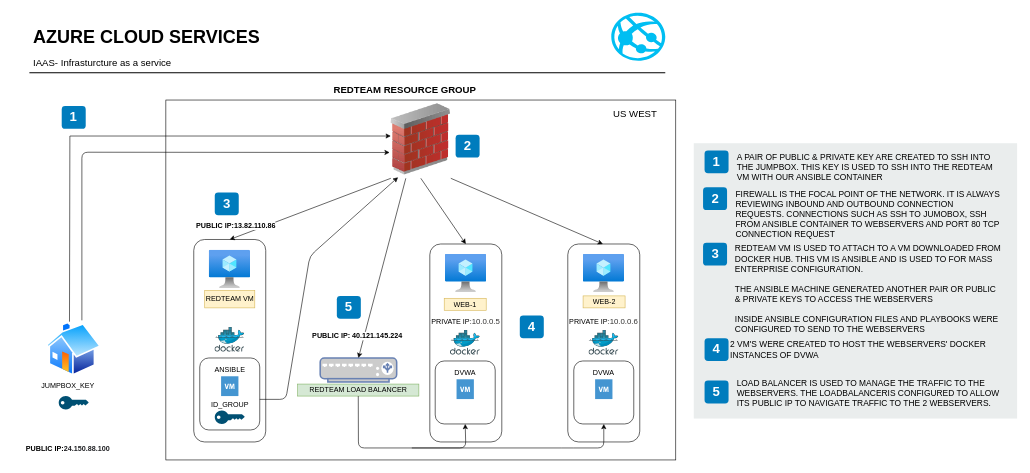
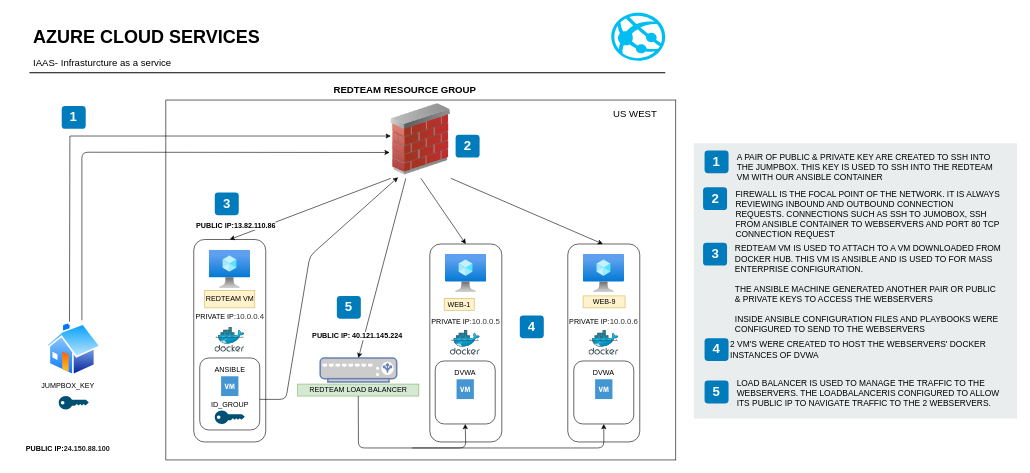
  <mxCell id="0" />
  <mxCell id="1" parent="0" />
  <mxCell id="2" value="" style="rounded=0;whiteSpace=wrap;html=1;" vertex="1" parent="1"><mxGeometry x="276" y="166" width="850" height="600" as="geometry" /></mxCell>
  <mxCell id="3" value="" style="rounded=1;whiteSpace=wrap;html=1;" vertex="1" parent="1"><mxGeometry x="322.5" y="398.5" width="120" height="337.5" as="geometry" /></mxCell>
  <mxCell id="4" value="1" style="rounded=1;whiteSpace=wrap;html=1;fillColor=#007CBD;strokeColor=none;fontColor=#FFFFFF;fontStyle=1;fontSize=22;" parent="1" vertex="1"><mxGeometry x="102.39" y="176" width="40" height="38" as="geometry" /></mxCell>
  <mxCell id="5" value="2" style="rounded=1;whiteSpace=wrap;html=1;fillColor=#007CBD;strokeColor=none;fontColor=#FFFFFF;fontStyle=1;fontSize=22;" parent="1" vertex="1"><mxGeometry x="759" y="224" width="40" height="38" as="geometry" /></mxCell>
  <mxCell id="6" value="3" style="rounded=1;whiteSpace=wrap;html=1;fillColor=#007CBD;strokeColor=none;fontColor=#FFFFFF;fontStyle=1;fontSize=22;" parent="1" vertex="1"><mxGeometry x="357.5" y="320" width="40" height="38" as="geometry" /></mxCell>
  <mxCell id="7" value="5" style="rounded=1;whiteSpace=wrap;html=1;fillColor=#007CBD;strokeColor=none;fontColor=#FFFFFF;fontStyle=1;fontSize=22;" parent="1" vertex="1"><mxGeometry x="561" y="492.5" width="40" height="38" as="geometry" /></mxCell>
  <mxCell id="8" value="AZURE CLOUD SERVICES" style="text;html=1;resizable=0;points=[];autosize=1;align=left;verticalAlign=top;spacingTop=-4;fontSize=30;fontStyle=1" parent="1" vertex="1"><mxGeometry x="52.5" y="40.5" width="390" height="40" as="geometry" /></mxCell>
  <mxCell id="9" value="IAAS- Infrasturcture as a service" style="text;html=1;resizable=0;points=[];autosize=1;align=left;verticalAlign=top;spacingTop=-4;fontSize=16;" parent="1" vertex="1"><mxGeometry x="52.5" y="90.5" width="250" height="20" as="geometry" /></mxCell>
  <mxCell id="10" value="REDTEAM RESOURCE GROUP" style="text;html=1;resizable=0;points=[];autosize=1;align=left;verticalAlign=top;spacingTop=-4;fontSize=16;fontStyle=1" parent="1" vertex="1"><mxGeometry x="553.5" y="136.5" width="250" height="20" as="geometry" /></mxCell>
  <mxCell id="11" value="" style="line;strokeWidth=2;html=1;fontSize=14;" parent="1" vertex="1"><mxGeometry x="48.5" y="115.5" width="1060" height="10" as="geometry" /></mxCell>
  <mxCell id="12" value="" style="rounded=0;whiteSpace=wrap;html=1;fillColor=#EAEDED;fontSize=22;fontColor=#FFFFFF;strokeColor=none;labelBackgroundColor=none;" parent="1" vertex="1"><mxGeometry x="1156" y="238" width="539" height="459" as="geometry" /></mxCell>
  <mxCell id="13" value="1" style="rounded=1;whiteSpace=wrap;html=1;fillColor=#007CBD;strokeColor=none;fontColor=#FFFFFF;fontStyle=1;fontSize=22;labelBackgroundColor=none;" parent="1" vertex="1"><mxGeometry x="1174" y="250" width="40" height="38" as="geometry" /></mxCell>
  <mxCell id="14" value="2" style="rounded=1;whiteSpace=wrap;html=1;fillColor=#007CBD;strokeColor=none;fontColor=#FFFFFF;fontStyle=1;fontSize=22;labelBackgroundColor=none;" parent="1" vertex="1"><mxGeometry x="1171.5" y="311.5" width="40" height="38" as="geometry" /></mxCell>
  <mxCell id="15" value="3" style="rounded=1;whiteSpace=wrap;html=1;fillColor=#007CBD;strokeColor=none;fontColor=#FFFFFF;fontStyle=1;fontSize=22;labelBackgroundColor=none;" parent="1" vertex="1"><mxGeometry x="1171.5" y="404" width="40" height="38" as="geometry" /></mxCell>
  <mxCell id="16" value="4" style="rounded=1;whiteSpace=wrap;html=1;fillColor=#007CBD;strokeColor=none;fontColor=#FFFFFF;fontStyle=1;fontSize=22;labelBackgroundColor=none;" parent="1" vertex="1"><mxGeometry x="866" y="525" width="40" height="38" as="geometry" /></mxCell>
  <mxCell id="17" value="5" style="rounded=1;whiteSpace=wrap;html=1;fillColor=#007CBD;strokeColor=none;fontColor=#FFFFFF;fontStyle=1;fontSize=22;labelBackgroundColor=none;" parent="1" vertex="1"><mxGeometry x="1174" y="633.75" width="40" height="38" as="geometry" /></mxCell>
  <mxCell id="18" value="A PAIR OF PUBLIC &amp;amp; PRIVATE KEY ARE CREATED TO SSH INTO THE JUMPBOX. THIS KEY IS USED TO SSH INTO THE REDTEAM VM WITH OUR ANSIBLE CONTAINER" style="text;html=1;align=left;verticalAlign=top;spacingTop=-4;fontSize=14;labelBackgroundColor=none;whiteSpace=wrap;" parent="1" vertex="1"><mxGeometry x="1225.5" y="249.5" width="449" height="118" as="geometry" /></mxCell>
  <mxCell id="19" value="&lt;span&gt;FIREWALL IS THE FOCAL POINT OF THE NETWORK. IT IS ALWAYS REVIEWING INBOUND AND OUTBOUND CONNECTION REQUESTS. CONNECTIONS SUCH AS SSH TO JUMOBOX, SSH FROM ANSIBLE CONTAINER TO WEBSERVERS AND PORT 80 TCP CONNECTION REQUEST&lt;/span&gt;" style="text;html=1;align=left;verticalAlign=top;spacingTop=-4;fontSize=14;labelBackgroundColor=none;whiteSpace=wrap;" parent="1" vertex="1"><mxGeometry x="1223.5" y="312" width="450" height="84.5" as="geometry" /></mxCell>
  <mxCell id="20" value="&lt;span&gt;REDTEAM VM IS USED TO ATTACH TO A VM DOWNLOADED FROM DOCKER HUB. THIS VM IS ANSIBLE AND IS USED TO FOR MASS ENTERPRISE CONFIGURATION.&lt;br&gt;&lt;br&gt;THE ANSIBLE MACHINE GENERATED ANOTHER PAIR OR PUBLIC &amp;amp; PRIVATE KEYS TO ACCESS THE WEBSERVERS&lt;br&gt;&lt;br&gt;INSIDE ANSIBLE CONFIGURATION FILES AND PLAYBOOKS WERE CONFIGURED TO SEND TO THE WEBSERVERS&lt;br&gt;&lt;br&gt;&lt;br&gt;&lt;/span&gt;" style="text;html=1;align=left;verticalAlign=top;spacingTop=-4;fontSize=14;labelBackgroundColor=none;whiteSpace=wrap;" parent="1" vertex="1"><mxGeometry x="1222.5" y="402.5" width="450" height="164.5" as="geometry" /></mxCell>
  <mxCell id="21" value="&lt;span&gt;2 VM'S WERE CREATED TO HOST THE WEBSERVERS' DOCKER INSTANCES OF DVWA&lt;/span&gt;" style="text;html=1;align=left;verticalAlign=top;spacingTop=-4;fontSize=14;labelBackgroundColor=none;whiteSpace=wrap;" parent="1" vertex="1"><mxGeometry x="1215" y="563" width="450" height="54" as="geometry" /></mxCell>
  <mxCell id="22" value="&lt;span&gt;LOAD BALANCER IS USED TO MANAGE THE TRAFFIC TO THE WEBSERVERS. THE LOADBALANCERIS CONFIGURED TO ALLOW ITS PUBLIC IP TO NAVIGATE TRAFFIC TO THE 2 WEBSERVERS.&amp;nbsp;&lt;/span&gt;" style="text;html=1;align=left;verticalAlign=top;spacingTop=-4;fontSize=14;labelBackgroundColor=none;whiteSpace=wrap;" parent="1" vertex="1"><mxGeometry x="1225.5" y="627" width="449" height="60" as="geometry" /></mxCell>
  <mxCell id="23" value="" style="aspect=fixed;perimeter=ellipsePerimeter;html=1;align=center;shadow=0;dashed=0;spacingTop=3;image;image=img/lib/active_directory/home.svg;" vertex="1" parent="1"><mxGeometry x="76" y="536" width="92.78" height="90" as="geometry" /></mxCell>
  <mxCell id="24" value="" style="verticalLabelPosition=bottom;html=1;verticalAlign=top;align=center;strokeColor=none;fillColor=#00BEF2;shape=mxgraph.azure.azure_website;pointerEvents=1;" vertex="1" parent="1"><mxGeometry x="1018.5" y="20.5" width="90" height="80" as="geometry" /></mxCell>
  <mxCell id="25" value="" style="aspect=fixed;html=1;points=[];align=center;image;fontSize=12;image=img/lib/azure2/compute/Virtual_Machine.svg;" vertex="1" parent="1"><mxGeometry x="348" y="416" width="69" height="64" as="geometry" /></mxCell>
  <mxCell id="26" value="" style="image;html=1;image=img/lib/clip_art/networking/Firewall_02_128x128.png" vertex="1" parent="1"><mxGeometry x="651" y="166" width="100" height="130.5" as="geometry" /></mxCell>
  <mxCell id="27" value="" style="endArrow=none;html=1;exitX=0.424;exitY=-0.006;exitDx=0;exitDy=0;exitPerimeter=0;" edge="1" parent="1" source="23"><mxGeometry width="50" height="50" relative="1" as="geometry"><mxPoint x="118.78" y="586" as="sourcePoint" /><mxPoint x="116" y="226" as="targetPoint" /><Array as="points"><mxPoint x="116" y="536" /></Array></mxGeometry></mxCell>
  <mxCell id="28" value="" style="endArrow=classic;html=1;" edge="1" parent="1"><mxGeometry width="50" height="50" relative="1" as="geometry"><mxPoint x="116" y="226" as="sourcePoint" /><mxPoint x="651" y="226" as="targetPoint" /></mxGeometry></mxCell>
  <mxCell id="29" value="" style="endArrow=classic;html=1;entryX=0.5;entryY=0;entryDx=0;entryDy=0;exitX=0;exitY=1;exitDx=0;exitDy=0;" edge="1" parent="1" source="26" target="3"><mxGeometry width="50" height="50" relative="1" as="geometry"><mxPoint x="626" y="297" as="sourcePoint" /><mxPoint x="786" y="376" as="targetPoint" /></mxGeometry></mxCell>
  <mxCell id="30" value="" style="rounded=1;whiteSpace=wrap;html=1;" vertex="1" parent="1"><mxGeometry x="716" y="406" width="120" height="330" as="geometry" /></mxCell>
  <mxCell id="31" value="" style="aspect=fixed;html=1;points=[];align=center;image;fontSize=12;image=img/lib/azure2/compute/Virtual_Machine.svg;" vertex="1" parent="1"><mxGeometry x="741.5" y="422.75" width="69" height="64" as="geometry" /></mxCell>
  <mxCell id="32" value="" style="rounded=1;whiteSpace=wrap;html=1;" vertex="1" parent="1"><mxGeometry x="946" y="406" width="120" height="330" as="geometry" /></mxCell>
  <mxCell id="33" value="" style="aspect=fixed;html=1;points=[];align=center;image;fontSize=12;image=img/lib/azure2/compute/Virtual_Machine.svg;" vertex="1" parent="1"><mxGeometry x="971.5" y="422.75" width="69" height="64" as="geometry" /></mxCell>
  <mxCell id="34" value="" style="endArrow=classic;html=1;entryX=0.5;entryY=0;entryDx=0;entryDy=0;exitX=0.5;exitY=1;exitDx=0;exitDy=0;" edge="1" parent="1" source="26" target="30"><mxGeometry width="50" height="50" relative="1" as="geometry"><mxPoint x="918.5" y="293.5" as="sourcePoint" /><mxPoint x="770" y="395.5" as="targetPoint" /></mxGeometry></mxCell>
  <mxCell id="35" value="" style="endArrow=classic;html=1;entryX=0.5;entryY=0;entryDx=0;entryDy=0;exitX=1;exitY=1;exitDx=0;exitDy=0;" edge="1" parent="1" source="26"><mxGeometry width="50" height="50" relative="1" as="geometry"><mxPoint x="929.5" y="296.5" as="sourcePoint" /><mxPoint x="1004.5" y="406" as="targetPoint" /></mxGeometry></mxCell>
+ <mxCell id="36" value="PRIVATE IP:&lt;span style=&quot;color: rgb(50 , 49 , 48) ; font-family: &amp;#34;az_ea_font&amp;#34; , &amp;#34;segoe ui&amp;#34; , &amp;#34;az_font&amp;#34; , , , &amp;#34;blinkmacsystemfont&amp;#34; , &amp;#34;roboto&amp;#34; , &amp;#34;oxygen&amp;#34; , &amp;#34;ubuntu&amp;#34; , &amp;#34;cantarell&amp;#34; , &amp;#34;open sans&amp;#34; , &amp;#34;helvetica neue&amp;#34; , sans-serif ; font-size: 13px ; background-color: rgb(255 , 255 , 255)&quot;&gt;10.0.0.4&lt;/span&gt;" style="text;html=1;strokeColor=none;fillColor=none;align=center;verticalAlign=middle;whiteSpace=wrap;rounded=0;" vertex="1" parent="1"><mxGeometry x="322.5" y="516" width="120" height="20" as="geometry" /></mxCell>
  <mxCell id="37" value="REDTEAM VM" style="text;html=1;strokeColor=#d6b656;fillColor=#fff2cc;align=center;verticalAlign=middle;whiteSpace=wrap;overflow=hidden;" vertex="1" parent="1"><mxGeometry x="340.75" y="483.25" width="83.5" height="29.25" as="geometry" /></mxCell>
- <mxCell id="38" value="WEB-1" style="text;html=1;strokeColor=#d6b656;fillColor=#fff2cc;align=center;verticalAlign=middle;whiteSpace=wrap;overflow=hidden;" vertex="1" parent="1"><mxGeometry x="740" y="496.5" width="70" height="20" as="geometry" /></mxCell>
+ <mxCell id="38" value="WEB-1" style="text;html=1;strokeColor=#d6b656;fillColor=#fff2cc;align=center;verticalAlign=middle;whiteSpace=wrap;overflow=hidden;" vertex="1" parent="1"><mxGeometry x="740" y="496.5" width="50" height="20" as="geometry" /></mxCell>
  <mxCell id="39" value="" style="shape=image;html=1;verticalAlign=top;verticalLabelPosition=bottom;labelBackgroundColor=#ffffff;imageAspect=0;aspect=fixed;image=https://cdn2.iconfinder.com/data/icons/stilllife/48x48/filesystems/gnome-fs-ssh.png" vertex="1" parent="1"><mxGeometry x="153.5" y="176" width="48" height="48" as="geometry" /></mxCell>
  <mxCell id="40" value="" style="fontColor=#0066CC;verticalAlign=top;verticalLabelPosition=bottom;labelPosition=center;align=center;html=1;outlineConnect=0;fillColor=#CCCCCC;strokeColor=#6881B3;gradientColor=none;gradientDirection=north;strokeWidth=2;shape=mxgraph.networks.load_balancer;" vertex="1" parent="1"><mxGeometry x="533.25" y="596" width="127.5" height="40" as="geometry" /></mxCell>
  <mxCell id="41" value="" style="endArrow=classic;html=1;entryX=0.5;entryY=0;entryDx=0;entryDy=0;exitX=0.25;exitY=1;exitDx=0;exitDy=0;entryPerimeter=0;" edge="1" parent="1" source="26" target="40"><mxGeometry width="50" height="50" relative="1" as="geometry"><mxPoint x="606" y="346" as="sourcePoint" /><mxPoint x="681" y="455.5" as="targetPoint" /></mxGeometry></mxCell>
  <mxCell id="42" value="" style="shape=image;html=1;verticalAlign=top;verticalLabelPosition=bottom;labelBackgroundColor=#ffffff;imageAspect=0;aspect=fixed;image=https://cdn2.iconfinder.com/data/icons/stilllife/48x48/filesystems/gnome-fs-ssh.png" vertex="1" parent="1"><mxGeometry x="751" y="336" width="48" height="48" as="geometry" /></mxCell>
  <mxCell id="43" value="" style="shape=image;html=1;verticalAlign=top;verticalLabelPosition=bottom;labelBackgroundColor=#ffffff;imageAspect=0;aspect=fixed;image=https://cdn2.iconfinder.com/data/icons/stilllife/48x48/filesystems/gnome-fs-ssh.png" vertex="1" parent="1"><mxGeometry x="878.5" y="308" width="48" height="48" as="geometry" /></mxCell>
  <mxCell id="44" value="" style="shape=image;html=1;verticalAlign=top;verticalLabelPosition=bottom;labelBackgroundColor=#ffffff;imageAspect=0;aspect=fixed;image=https://cdn4.iconfinder.com/data/icons/bitcons/yellow/64x64/tcp.gif" vertex="1" parent="1"><mxGeometry x="596" y="398.5" width="37.5" height="37.5" as="geometry" /></mxCell>
  <mxCell id="45" value="&lt;font style=&quot;font-size: 12px&quot;&gt;&lt;font&gt;&lt;b&gt;PUBLIC IP:&lt;/b&gt;&lt;/font&gt;&lt;span style=&quot;color: rgb(32 , 33 , 36) ; font-family: &amp;#34;arial&amp;#34; , sans-serif ; text-align: left ; background-color: rgb(255 , 255 , 255)&quot;&gt;&lt;b&gt;24.150.88.100&lt;/b&gt;&lt;/span&gt;&lt;/font&gt;" style="text;html=1;strokeColor=none;fillColor=none;align=center;verticalAlign=middle;whiteSpace=wrap;rounded=0;" vertex="1" parent="1"><mxGeometry x="20.75" y="736.5" width="183.5" height="20" as="geometry" /></mxCell>
  <mxCell id="46" value="&lt;b&gt;&lt;font style=&quot;font-size: 12px&quot;&gt;&lt;font&gt;PUBLIC IP:&amp;nbsp;&lt;/font&gt;&lt;span style=&quot;background-color: rgb(255 , 255 , 255)&quot;&gt;40.121.145.224&amp;nbsp;&lt;/span&gt;&lt;/font&gt;&lt;/b&gt;" style="text;html=1;strokeColor=none;fillColor=none;align=center;verticalAlign=middle;whiteSpace=wrap;rounded=0;" vertex="1" parent="1"><mxGeometry x="496" y="550" width="201.75" height="20" as="geometry" /></mxCell>
  <mxCell id="47" value="REDTEAM LOAD BALANCER" style="text;html=1;strokeColor=#82b366;fillColor=#d5e8d4;align=center;verticalAlign=middle;whiteSpace=wrap;overflow=hidden;" vertex="1" parent="1"><mxGeometry x="495.75" y="639.5" width="202" height="20" as="geometry" /></mxCell>
  <mxCell id="48" value="" style="rounded=1;whiteSpace=wrap;html=1;" vertex="1" parent="1"><mxGeometry x="332.5" y="596" width="100" height="120" as="geometry" /></mxCell>
  <mxCell id="49" value="" style="aspect=fixed;html=1;points=[];align=center;image;fontSize=12;image=img/lib/mscae/Docker.svg;" vertex="1" parent="1"><mxGeometry x="357.5" y="545" width="50" height="41" as="geometry" /></mxCell>
  <mxCell id="50" value="" style="shadow=0;dashed=0;html=1;strokeColor=none;fillColor=#4495D1;labelPosition=center;verticalLabelPosition=bottom;verticalAlign=top;align=center;outlineConnect=0;shape=mxgraph.veeam.2d.virtual_machine;" vertex="1" parent="1"><mxGeometry x="368.05" y="626.5" width="28.9" height="33" as="geometry" /></mxCell>
  <mxCell id="51" value="" style="endArrow=classic;html=1;entryX=0.12;entryY=0.987;entryDx=0;entryDy=0;entryPerimeter=0;" edge="1" parent="1" target="26"><mxGeometry width="50" height="50" relative="1" as="geometry"><mxPoint x="432.5" y="665" as="sourcePoint" /><mxPoint x="482.5" y="615" as="targetPoint" /><Array as="points"><mxPoint x="476" y="665" /><mxPoint x="516" y="426" /></Array></mxGeometry></mxCell>
  <mxCell id="52" value="" style="shape=image;html=1;verticalAlign=top;verticalLabelPosition=bottom;labelBackgroundColor=#ffffff;imageAspect=0;aspect=fixed;image=https://cdn2.iconfinder.com/data/icons/stilllife/48x48/filesystems/gnome-fs-ssh.png" vertex="1" parent="1"><mxGeometry x="485.25" y="390" width="48" height="48" as="geometry" /></mxCell>
  <mxCell id="53" value="ANSIBLE" style="text;html=1;strokeColor=none;fillColor=none;align=center;verticalAlign=middle;whiteSpace=wrap;rounded=0;" vertex="1" parent="1"><mxGeometry x="322.5" y="606" width="120" height="20" as="geometry" /></mxCell>
  <mxCell id="54" value="" style="points=[[0,0.5,0],[0.24,0,0],[0.5,0.28,0],[0.995,0.475,0],[0.5,0.72,0],[0.24,1,0]];verticalLabelPosition=bottom;html=1;verticalAlign=top;aspect=fixed;align=center;pointerEvents=1;shape=mxgraph.cisco19.key;fillColor=#005073;strokeColor=none;" vertex="1" parent="1"><mxGeometry x="357.5" y="683.5" width="50" height="22.5" as="geometry" /></mxCell>
  <mxCell id="55" value="ID_GROUP" style="text;html=1;strokeColor=none;fillColor=none;align=center;verticalAlign=middle;whiteSpace=wrap;rounded=0;" vertex="1" parent="1"><mxGeometry x="322.5" y="663.5" width="120" height="20" as="geometry" /></mxCell>
  <mxCell id="56" value="PRIVATE IP:&lt;span style=&quot;color: rgb(50 , 49 , 48) ; font-family: &amp;#34;az_ea_font&amp;#34; , &amp;#34;segoe ui&amp;#34; , &amp;#34;az_font&amp;#34; , , , &amp;#34;blinkmacsystemfont&amp;#34; , &amp;#34;roboto&amp;#34; , &amp;#34;oxygen&amp;#34; , &amp;#34;ubuntu&amp;#34; , &amp;#34;cantarell&amp;#34; , &amp;#34;open sans&amp;#34; , &amp;#34;helvetica neue&amp;#34; , sans-serif ; font-size: 13px ; background-color: rgb(255 , 255 , 255)&quot;&gt;10.0.0.5&lt;/span&gt;" style="text;html=1;strokeColor=none;fillColor=none;align=center;verticalAlign=middle;whiteSpace=wrap;rounded=0;" vertex="1" parent="1"><mxGeometry x="716" y="525" width="120" height="20" as="geometry" /></mxCell>
  <mxCell id="57" value="PRIVATE IP:&lt;span style=&quot;color: rgb(50 , 49 , 48) ; font-family: &amp;#34;az_ea_font&amp;#34; , &amp;#34;segoe ui&amp;#34; , &amp;#34;az_font&amp;#34; , , , &amp;#34;blinkmacsystemfont&amp;#34; , &amp;#34;roboto&amp;#34; , &amp;#34;oxygen&amp;#34; , &amp;#34;ubuntu&amp;#34; , &amp;#34;cantarell&amp;#34; , &amp;#34;open sans&amp;#34; , &amp;#34;helvetica neue&amp;#34; , sans-serif ; font-size: 13px ; background-color: rgb(255 , 255 , 255)&quot;&gt;10.0.0.6&lt;/span&gt;" style="text;html=1;strokeColor=none;fillColor=none;align=center;verticalAlign=middle;whiteSpace=wrap;rounded=0;" vertex="1" parent="1"><mxGeometry x="946" y="525" width="120" height="20" as="geometry" /></mxCell>
- <mxCell id="58" value="WEB-2" style="text;html=1;strokeColor=#d6b656;fillColor=#fff2cc;align=center;verticalAlign=middle;whiteSpace=wrap;overflow=hidden;" vertex="1" parent="1"><mxGeometry x="971.5" y="492.5" width="70" height="20" as="geometry" /></mxCell>
+ <mxCell id="58" value="WEB-9" style="text;html=1;strokeColor=#d6b656;fillColor=#fff2cc;align=center;verticalAlign=middle;whiteSpace=wrap;overflow=hidden;" vertex="1" parent="1"><mxGeometry x="971.5" y="492.5" width="70" height="20" as="geometry" /></mxCell>
  <mxCell id="59" value="" style="rounded=1;whiteSpace=wrap;html=1;" vertex="1" parent="1"><mxGeometry x="725" y="601" width="100" height="105" as="geometry" /></mxCell>
  <mxCell id="60" value="" style="aspect=fixed;html=1;points=[];align=center;image;fontSize=12;image=img/lib/mscae/Docker.svg;" vertex="1" parent="1"><mxGeometry x="750" y="550" width="50" height="41" as="geometry" /></mxCell>
  <mxCell id="61" value="" style="shadow=0;dashed=0;html=1;strokeColor=none;fillColor=#4495D1;labelPosition=center;verticalLabelPosition=bottom;verticalAlign=top;align=center;outlineConnect=0;shape=mxgraph.veeam.2d.virtual_machine;" vertex="1" parent="1"><mxGeometry x="760.55" y="631.5" width="28.9" height="33" as="geometry" /></mxCell>
  <mxCell id="62" value="DVWA" style="text;html=1;strokeColor=none;fillColor=none;align=center;verticalAlign=middle;whiteSpace=wrap;rounded=0;" vertex="1" parent="1"><mxGeometry x="715" y="611" width="120" height="20" as="geometry" /></mxCell>
  <mxCell id="63" value="" style="rounded=1;whiteSpace=wrap;html=1;" vertex="1" parent="1"><mxGeometry x="956" y="601" width="100" height="105" as="geometry" /></mxCell>
  <mxCell id="64" value="" style="aspect=fixed;html=1;points=[];align=center;image;fontSize=12;image=img/lib/mscae/Docker.svg;" vertex="1" parent="1"><mxGeometry x="981" y="550" width="50" height="41" as="geometry" /></mxCell>
  <mxCell id="65" value="" style="shadow=0;dashed=0;html=1;strokeColor=none;fillColor=#4495D1;labelPosition=center;verticalLabelPosition=bottom;verticalAlign=top;align=center;outlineConnect=0;shape=mxgraph.veeam.2d.virtual_machine;" vertex="1" parent="1"><mxGeometry x="991.55" y="631.5" width="28.9" height="33" as="geometry" /></mxCell>
  <mxCell id="66" value="DVWA" style="text;html=1;strokeColor=none;fillColor=none;align=center;verticalAlign=middle;whiteSpace=wrap;rounded=0;" vertex="1" parent="1"><mxGeometry x="946" y="611" width="120" height="20" as="geometry" /></mxCell>
  <mxCell id="67" value="" style="points=[[0,0.5,0],[0.24,0,0],[0.5,0.28,0],[0.995,0.475,0],[0.5,0.72,0],[0.24,1,0]];verticalLabelPosition=bottom;html=1;verticalAlign=top;aspect=fixed;align=center;pointerEvents=1;shape=mxgraph.cisco19.key;fillColor=#005073;strokeColor=none;" vertex="1" parent="1"><mxGeometry x="97.39" y="659.5" width="50" height="22.5" as="geometry" /></mxCell>
  <mxCell id="68" value="JUMPBOX_KEY" style="text;html=1;strokeColor=none;fillColor=none;align=center;verticalAlign=middle;whiteSpace=wrap;rounded=0;" vertex="1" parent="1"><mxGeometry x="52.5" y="633" width="120" height="20" as="geometry" /></mxCell>
  <mxCell id="69" value="" style="endArrow=classic;html=1;entryX=0.5;entryY=1;entryDx=0;entryDy=0;exitX=0.5;exitY=1;exitDx=0;exitDy=0;" edge="1" parent="1" source="47" target="59"><mxGeometry width="50" height="50" relative="1" as="geometry"><mxPoint x="776" y="546" as="sourcePoint" /><mxPoint x="826" y="496" as="targetPoint" /><Array as="points"><mxPoint x="597" y="746" /><mxPoint x="776" y="746" /></Array></mxGeometry></mxCell>
  <mxCell id="70" value="" style="endArrow=classic;html=1;entryX=0.5;entryY=1;entryDx=0;entryDy=0;" edge="1" parent="1" target="63"><mxGeometry width="50" height="50" relative="1" as="geometry"><mxPoint x="686" y="746" as="sourcePoint" /><mxPoint x="785" y="731" as="targetPoint" /><Array as="points"><mxPoint x="946" y="746" /><mxPoint x="1006" y="746" /></Array></mxGeometry></mxCell>
  <mxCell id="71" value="&lt;font style=&quot;font-size: 12px&quot;&gt;&lt;b&gt;PUBLIC IP:&lt;span style=&quot;background-color: rgb(255 , 255 , 255)&quot;&gt;13.82.110.86&lt;/span&gt;&lt;/b&gt;&lt;/font&gt;" style="text;html=1;strokeColor=none;fillColor=none;align=center;verticalAlign=middle;whiteSpace=wrap;rounded=0;" vertex="1" parent="1"><mxGeometry x="300.75" y="366" width="183.5" height="20" as="geometry" /></mxCell>
  <mxCell id="72" style="edgeStyle=orthogonalEdgeStyle;rounded=0;orthogonalLoop=1;jettySize=auto;html=1;exitX=0.5;exitY=1;exitDx=0;exitDy=0;" edge="1" parent="1" source="59" target="59"><mxGeometry relative="1" as="geometry" /></mxCell>
  <mxCell id="73" value="4" style="rounded=1;whiteSpace=wrap;html=1;fillColor=#007CBD;strokeColor=none;fontColor=#FFFFFF;fontStyle=1;fontSize=22;labelBackgroundColor=none;" vertex="1" parent="1"><mxGeometry x="1174" y="563" width="40" height="38" as="geometry" /></mxCell>
  <mxCell id="74" value="" style="endArrow=classic;html=1;entryX=-0.02;entryY=0.67;entryDx=0;entryDy=0;entryPerimeter=0;" edge="1" parent="1" target="26"><mxGeometry width="50" height="50" relative="1" as="geometry"><mxPoint x="136" y="533.25" as="sourcePoint" /><mxPoint x="186" y="483.25" as="targetPoint" /><Array as="points"><mxPoint x="136" y="253" /></Array></mxGeometry></mxCell>
  <mxCell id="75" value="" style="shape=image;html=1;verticalAlign=top;verticalLabelPosition=bottom;labelBackgroundColor=#ffffff;imageAspect=0;aspect=fixed;image=https://cdn4.iconfinder.com/data/icons/bitcons/yellow/64x64/tcp.gif" vertex="1" parent="1"><mxGeometry x="165.25" y="266" width="40" height="40" as="geometry" /></mxCell>
  <mxCell id="76" value="" style="shape=image;html=1;verticalAlign=top;verticalLabelPosition=bottom;labelBackgroundColor=#ffffff;imageAspect=0;aspect=fixed;image=https://cdn4.iconfinder.com/data/icons/bitcons/yellow/64x64/tcp.gif" vertex="1" parent="1"><mxGeometry x="553.5" y="697" width="37.5" height="37.5" as="geometry" /></mxCell>
  <mxCell id="77" value="US WEST" style="text;html=1;resizable=0;points=[];autosize=1;align=left;verticalAlign=top;spacingTop=-4;fontSize=16;" vertex="1" parent="1"><mxGeometry x="1020.45" y="176" width="90" height="20" as="geometry" /></mxCell>
